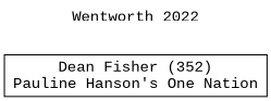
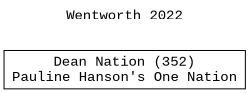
  digraph {
    label="Wentworth 2022"
    labelloc=t
    mclimit=10
    rankdir=LR
    fontname="Liberation Mono"
-   n1 [label="Dean Fisher (352)\nPauline Hanson's One Nation" shape=box fontname="Liberation Mono"]
+   n1 [label="Dean Nation (352)\nPauline Hanson's One Nation" shape=box fontname="Liberation Mono"]
  }
